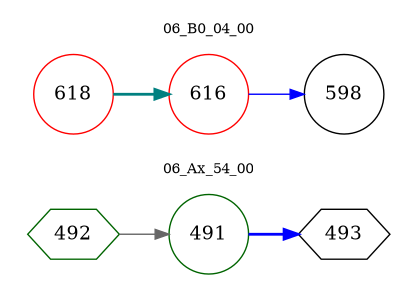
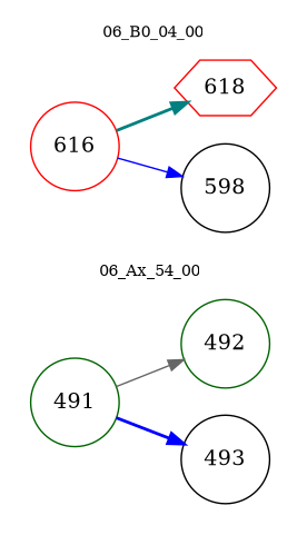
  digraph {
    rankdir=LR
    node [color=darkgreen shape=circle]
    edge [arrowhead=normal color=blue style=bold]
    n1 [label=491]
-   n2 [color=black label=493 shape=hexagon]
-   n3 [label=492 shape=hexagon]
+   n2 [color=black label=493]
+   n3 [label=492]
    n4 [color=red label=616]
    n5 [color=black label=598]
-   n6 [color=red label=618]
+   n6 [color=red label=618 shape=hexagon]
    subgraph cluster_1 {
      color=white
      fontsize=10
      label="06_Ax_54_00"
      n1
      n2
      n3
    }
    subgraph cluster_2 {
      color=white
      fontsize=10
      label="06_B0_04_00"
      n4
      n5
      n6
    }
    n1 -> n2
-   n3 -> n1 [color=gray40 style=solid]
+   n1 -> n3 [color=gray40 style=solid]
    n4 -> n5 [style=solid]
-   n6 -> n4 [color=teal]
+   n4 -> n6 [color=teal]
  }
